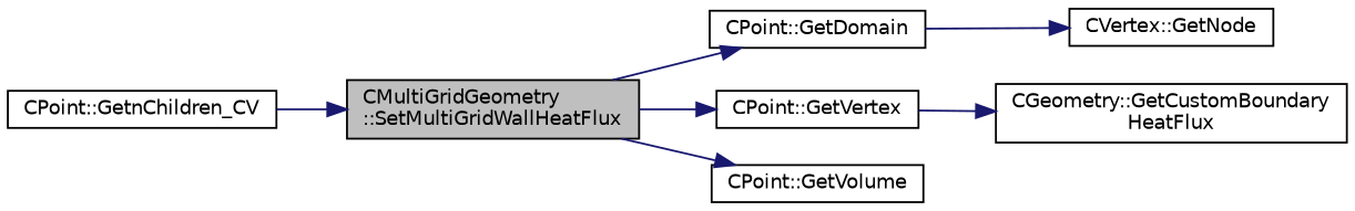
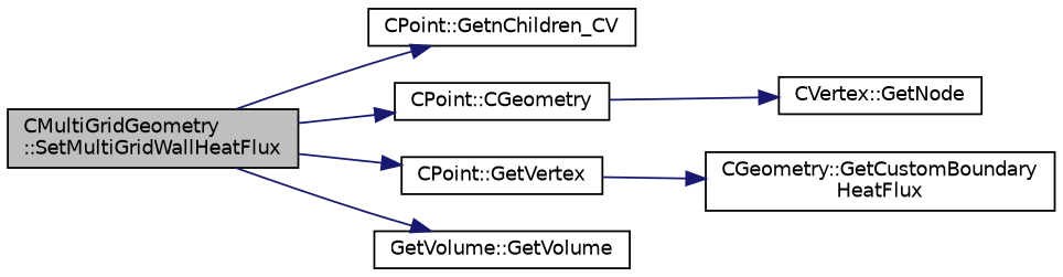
  digraph {
    rankdir=LR
    node [color=black fillcolor=white fontname=Helvetica fontsize=10 shape=record style=filled]
    edge [color=midnightblue fontname=Helvetica fontsize=10 labelfontname=Helvetica labelfontsize=10 style=solid]
    n1 [fillcolor=grey75 fontcolor=black height=0.2 label="CMultiGridGeometry\l::SetMultiGridWallHeatFlux" width=0.4]
    n2 [height=0.2 label="CPoint::GetnChildren_CV" width=0.4]
-   n3 [height=0.2 label="CPoint::GetDomain" width=0.4]
+   n3 [height=0.2 label="CPoint::CGeometry" width=0.4]
    n4 [height=0.2 label="CPoint::GetVertex" width=0.4]
-   n5 [height=0.2 label="CPoint::GetVolume" width=0.4]
+   n5 [height=0.2 label="GetVolume::GetVolume" width=0.4]
    n6 [height=0.2 label="CVertex::GetNode" width=0.4]
    n7 [height=0.2 label="CGeometry::GetCustomBoundary\lHeatFlux" width=0.4]
-   n2 -> n1
+   n1 -> n2
    n1 -> n3
    n1 -> n4
    n1 -> n5
    n3 -> n6
    n4 -> n7
  }
